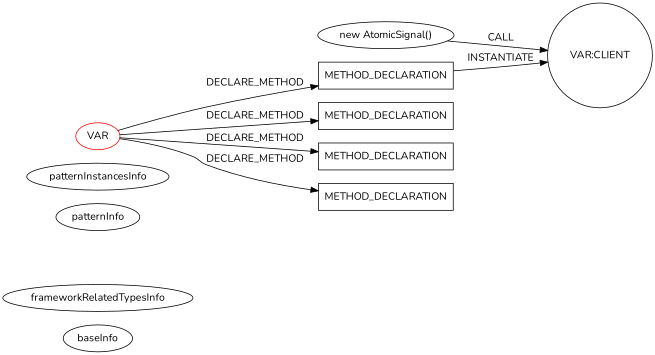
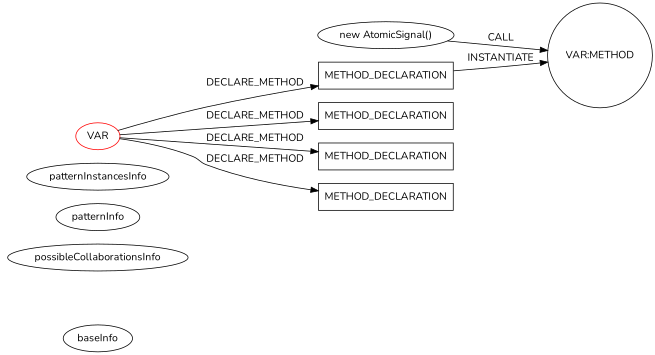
  digraph {
    fontname=Nunito
    rankdir=LR
    node [fontname=Nunito isFrameworkType=false]
    edge [fontname=Nunito]
    baseInfo [category=pattern graphId=3230 isAnonymous=false possibleRelation=false isFrameworkType=""]
-   frameworkRelatedTypesInfo [isFrameworkType=""]
+   possibleCollaborationsInfo [isFrameworkType=""]
    patternInfo [frequency=2.0 patternRootClient=0 isFrameworkType=""]
    patternInstancesInfo [0="dimituri-milk~/dimituri-milk/milk-master/milk-core/src/main/java/lv/dimituri/milk/core/Folds.java~Folds~2471" 1="dimituri-milk~/dimituri-milk/milk-master/milk-core/src/main/java/lv/dimituri/milk/core/Filters.java~Filters~2472" isFrameworkType=""]
    n6 [label="new AtomicSignal()" vertexType=CONSTRUCTOR_CALL]
-   n7 [label="VAR:CLIENT" shape=circle vertexType=VARIABLE_EXPRESION]
+   n7 [label="VAR:METHOD" shape=circle vertexType=VARIABLE_EXPRESION]
    n8 [label=METHOD_DECLARATION shape=box vertexType=CLIENT_METHOD_DECLARATION]
    n9 [color=red label=VAR vertexType=ROOT_CLIENT_CLASS_DECLARATION]
    n10 [label=METHOD_DECLARATION shape=box vertexType=CLIENT_METHOD_DECLARATION]
    n11 [label=METHOD_DECLARATION shape=box vertexType=CLIENT_METHOD_DECLARATION]
    n12 [label=METHOD_DECLARATION shape=box vertexType=CLIENT_METHOD_DECLARATION]
    n6 -> n7 [label=CALL]
    n8 -> n7 [label=INSTANTIATE]
    n9 -> n8 [label=DECLARE_METHOD]
    n9 -> n10 [label=DECLARE_METHOD]
    n9 -> n11 [label=DECLARE_METHOD]
    n9 -> n12 [label=DECLARE_METHOD]
  }
